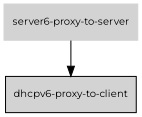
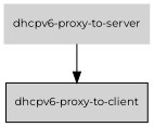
  digraph {
    rankdir=TB
    fontname=Montserrat
    node [fillcolor=lightgray fontcolor=black fontsize=10 shape=box style=filled fontname=Montserrat]
    "dhcpv6-proxy-to-client" [color=black]
-   "dhcpv6-proxy-to-server" [color=lightgray label="server6-proxy-to-server"]
+   "dhcpv6-proxy-to-server" [color=lightgray]
    "dhcpv6-proxy-to-server" -> "dhcpv6-proxy-to-client" [fontsize=8 fontname=Montserrat]
  }
